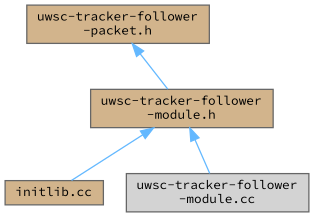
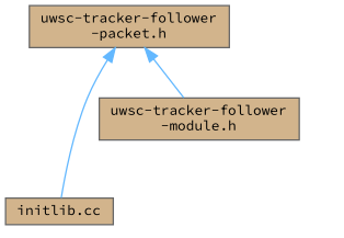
  digraph {
    fontname="Source Code Pro"
    node [color=grey40 fillcolor=tan fontname="Source Code Pro" fontsize=10 shape=box style=filled]
    edge [color=steelblue1 dir=back fontname="Source Code Pro" fontsize=10 labelfontname=Helvetica labelfontsize=10 style=solid]
    n1 [color=gray40 fontcolor=black height=0.2 label="uwsc-tracker-follower\l-packet.h" width=0.4]
    n2 [height=0.2 label="initlib.cc" width=0.4]
    n3 [height=0.2 label="uwsc-tracker-follower\l-module.h" width=0.4]
-   n4 [fillcolor=lightgrey height=0.2 label="uwsc-tracker-follower\l-module.cc" width=0.4]
-   n3 -> n2
+   n1 -> n2
    n1 -> n3
-   n3 -> n4
  }
